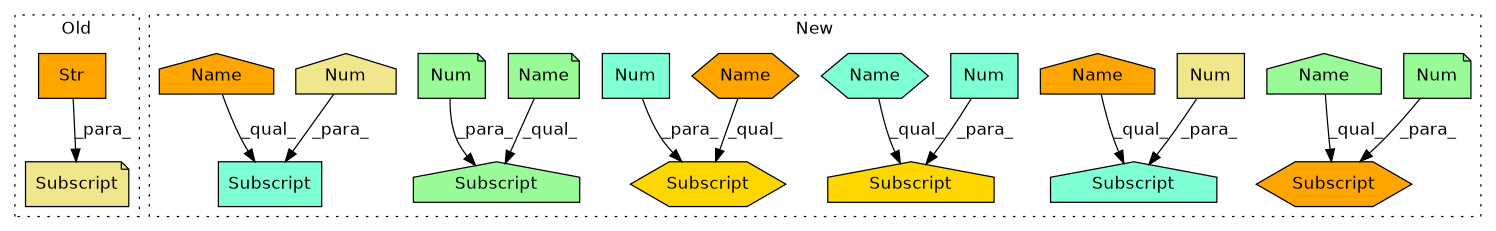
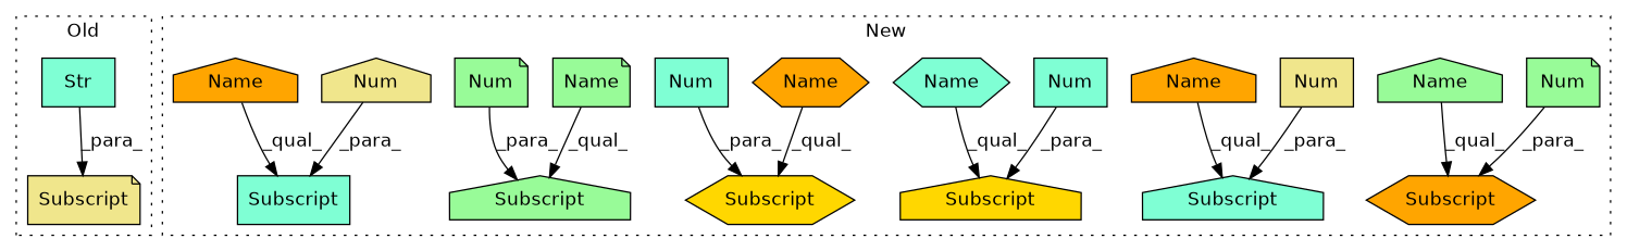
  digraph {
    fontname="DejaVu Sans"
    node [a=63 l="21,0" shape=house style=filled fillcolor=orange fontname="DejaVu Sans"]
    edge [fontname="DejaVu Sans"]
    n1 [l="29,0" label=Subscript s="1521,0" shape=note fillcolor=khaki]
-   n2 [a=66 l=10 label=Str s=1539 shape=box]
+   n2 [a=66 l=10 label=Str s=1539 shape=box fillcolor=aquamarine]
    n3 [label=Subscript s="1395,0" fillcolor=gold]
    n4 [a=76 l=1 label=Num s=1414 shape=box fillcolor=aquamarine]
    n5 [label=Subscript s="1545,0" fillcolor=aquamarine]
    n6 [a=76 l=1 label=Num s=1564 shape=box fillcolor=khaki]
    n7 [label=Subscript s="1704,0" shape=hexagon]
    n8 [a=76 l=1 label=Num s=1723 shape=note fillcolor=palegreen]
    n9 [label=Subscript s="1968,0" fillcolor=palegreen]
    n10 [a=76 l=1 label=Num s=1987 shape=note fillcolor=palegreen]
    n11 [label=Subscript s="1945,0" shape=box fillcolor=aquamarine]
    n12 [a=76 l=1 label=Num s=1964 fillcolor=khaki]
    n13 [label=Subscript s="1727,0" shape=hexagon fillcolor=gold]
    n14 [a=76 l=1 label=Num s=1746 shape=box fillcolor=aquamarine]
    n15 [a=87 l=18 label=Name s=1727 shape=hexagon]
    n16 [a=87 l=18 label=Name s=1704 fillcolor=palegreen]
    n17 [a=87 l=18 label=Name s=1545]
    n18 [a=87 l=18 label=Name s=1968 shape=note fillcolor=palegreen]
    n19 [a=87 l=18 label=Name s=1395 shape=hexagon fillcolor=aquamarine]
    n20 [a=87 l=18 label=Name s=1945]
    subgraph cluster_1 {
      label=Old
      style=dotted
      n1
      n2
    }
    subgraph cluster_2 {
      label=New
      style=dotted
      n3
      n4
      n5
      n6
      n7
      n8
      n9
      n10
      n11
      n12
      n13
      n14
      n15
      n16
      n17
      n18
      n19
      n20
    }
    n2 -> n1 [label=_para_]
    n4 -> n3 [label=_para_]
    n6 -> n5 [label=_para_]
    n8 -> n7 [label=_para_]
    n10 -> n9 [label=_para_]
    n12 -> n11 [label=_para_]
    n14 -> n13 [label=_para_]
    n15 -> n13 [label=_qual_]
    n16 -> n7 [label=_qual_]
    n17 -> n5 [label=_qual_]
    n18 -> n9 [label=_qual_]
    n19 -> n3 [label=_qual_]
    n20 -> n11 [label=_qual_]
  }
